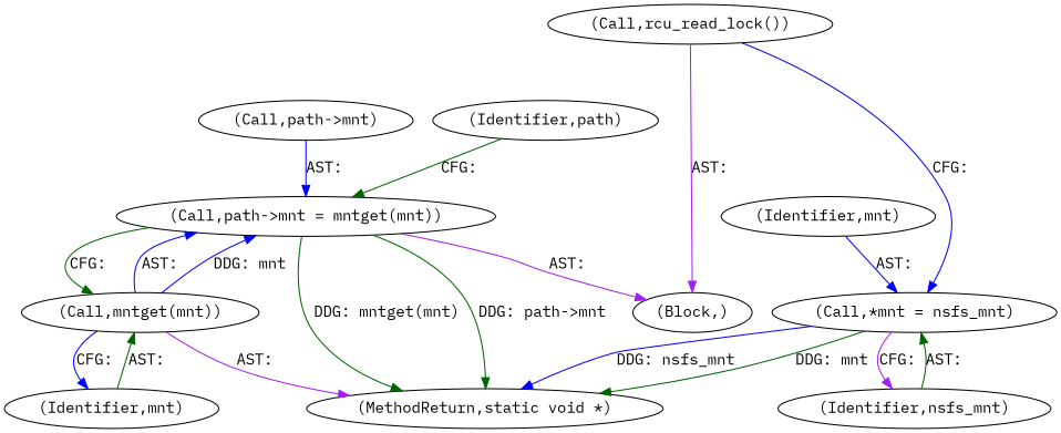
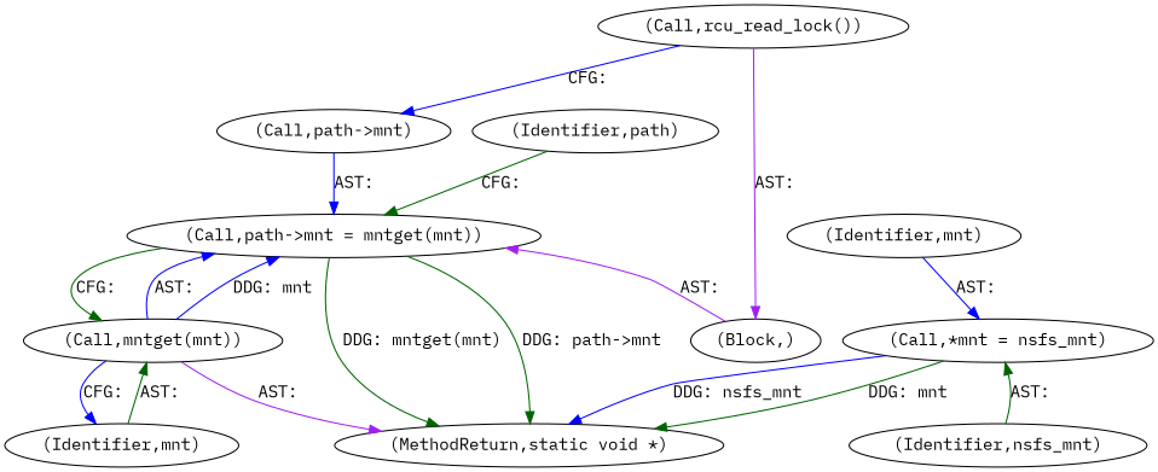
  digraph {
    fontname="IBM Plex Mono"
    node [fontname="IBM Plex Mono"]
    edge [color=darkgreen fontname="IBM Plex Mono"]
    n1 [label="(Call,path->mnt = mntget(mnt))"]
    n2 [label="(Call,mntget(mnt))"]
    n3 [label="(Block,)"]
    n4 [label="(MethodReturn,static void *)"]
    n5 [label="(Identifier,mnt)"]
    n6 [label="(Call,*mnt = nsfs_mnt)"]
    n7 [label="(Identifier,nsfs_mnt)"]
    n8 [label="(Call,rcu_read_lock())"]
    n9 [label="(Call,path->mnt)"]
    n10 [label="(Identifier,mnt)"]
    n11 [label="(Identifier,path)"]
    n1 -> n2 [label="CFG: "]
-   n1 -> n3 [color=purple label="AST: "]
+   n3 -> n1 [color=purple label="AST: "]
    n1 -> n4 [label="DDG: mntget(mnt)"]
    n1 -> n4 [label="DDG: path->mnt"]
    n2 -> n1 [color=blue label="AST: "]
    n2 -> n1 [color=blue label="DDG: mnt"]
    n2 -> n4 [color=purple label="AST: "]
    n2 -> n5 [color=blue label="CFG: "]
    n5 -> n2 [label="AST: "]
    n6 -> n4 [color=blue label="DDG: nsfs_mnt"]
    n6 -> n4 [label="DDG: mnt"]
-   n6 -> n7 [color=purple label="CFG: "]
    n7 -> n6 [label="AST: "]
    n8 -> n3 [color=purple label="AST: "]
-   n8 -> n6 [color=blue label="CFG: "]
+   n8 -> n9 [color=blue label="CFG: "]
    n9 -> n1 [color=blue label="AST: "]
    n10 -> n6 [color=blue label="AST: "]
    n11 -> n1 [label="CFG: "]
  }
